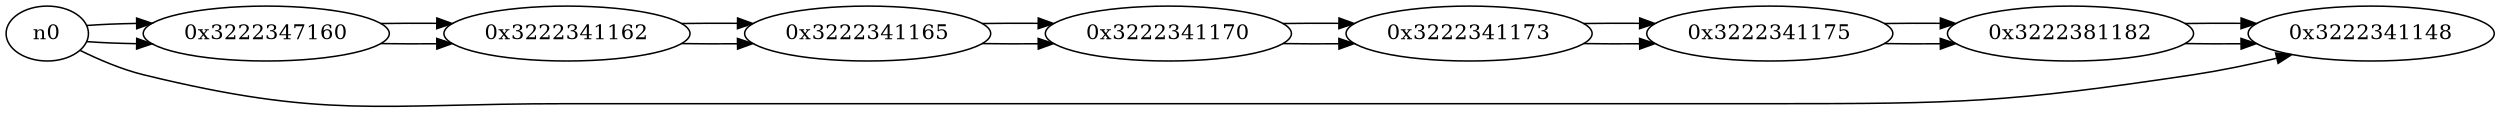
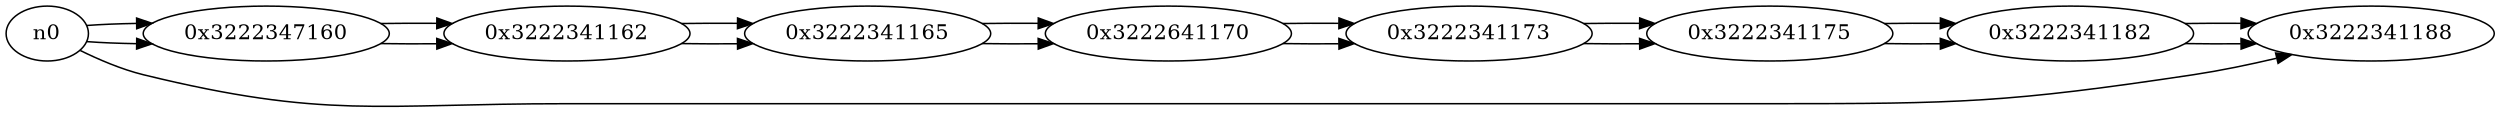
  digraph {
    rankdir=LR
    n1 [label="0x3222347160"]
    n2 [label="0x3222341162"]
    n3 [label="0x3222341165"]
-   n4 [label="0x3222341170"]
+   n4 [label="0x3222641170"]
    n5 [label="0x3222341173"]
    n6 [label="0x3222341175"]
-   n7 [label="0x3222381182"]
-   n8 [label="0x3222341148"]
+   n7 [label="0x3222341182"]
+   n8 [label="0x3222341188"]
    n0
    n1 -> n2
    n1 -> n2
    n2 -> n3
    n2 -> n3
    n3 -> n4
    n3 -> n4
    n4 -> n5
    n4 -> n5
    n5 -> n6
    n5 -> n6
    n6 -> n7
    n6 -> n7
    n7 -> n8
    n7 -> n8
    n0 -> n1
    n0 -> n1
    n0 -> n8
  }
